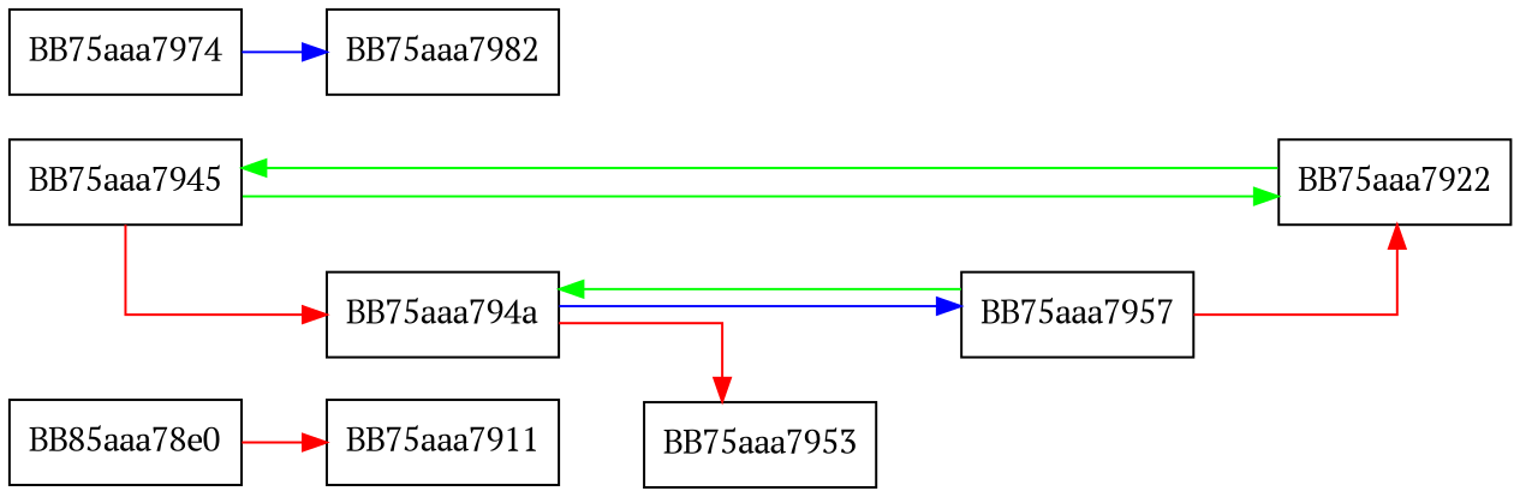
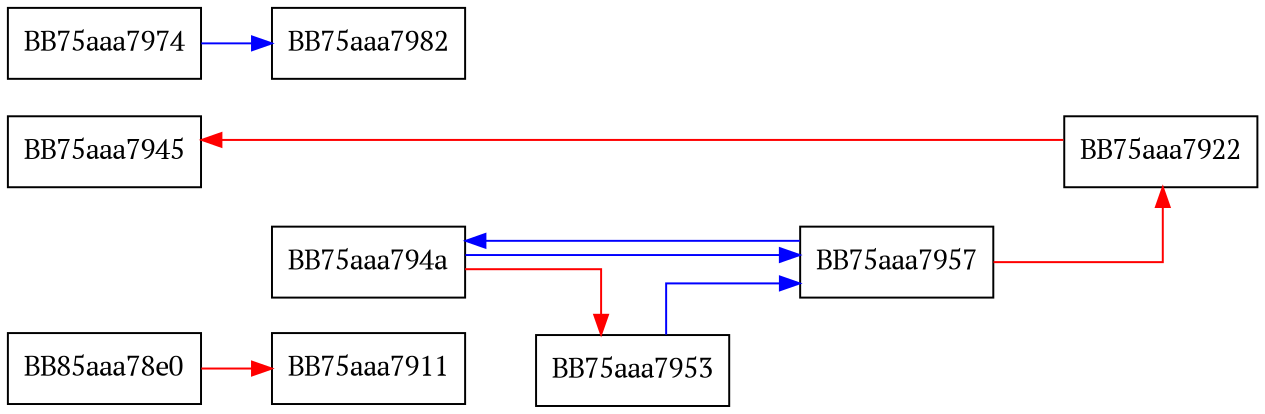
  digraph {
    fontname="PT Serif"
    rankdir=LR
    splines=ortho
    node [fontname="PT Serif" shape=box]
    edge [color=red fontname="PT Serif"]
    n1 [label=BB85aaa78e0]
    BB75aaa7911
    BB75aaa7945
    BB75aaa7922
    BB75aaa794a
    BB75aaa7957
    BB75aaa7953
    BB75aaa7974
    BB75aaa7982
    n1 -> BB75aaa7911
-   BB75aaa7945 -> BB75aaa7922 [color=green]
-   BB75aaa7945 -> BB75aaa794a
-   BB75aaa7922 -> BB75aaa7945 [color=green]
+   BB75aaa7922 -> BB75aaa7945
    BB75aaa794a -> BB75aaa7957 [color=blue]
    BB75aaa794a -> BB75aaa7953
    BB75aaa7957 -> BB75aaa7922
-   BB75aaa7957 -> BB75aaa794a [color=green]
+   BB75aaa7957 -> BB75aaa794a [color=blue]
+   BB75aaa7953 -> BB75aaa7957 [color=blue]
    BB75aaa7974 -> BB75aaa7982 [color=blue]
  }
